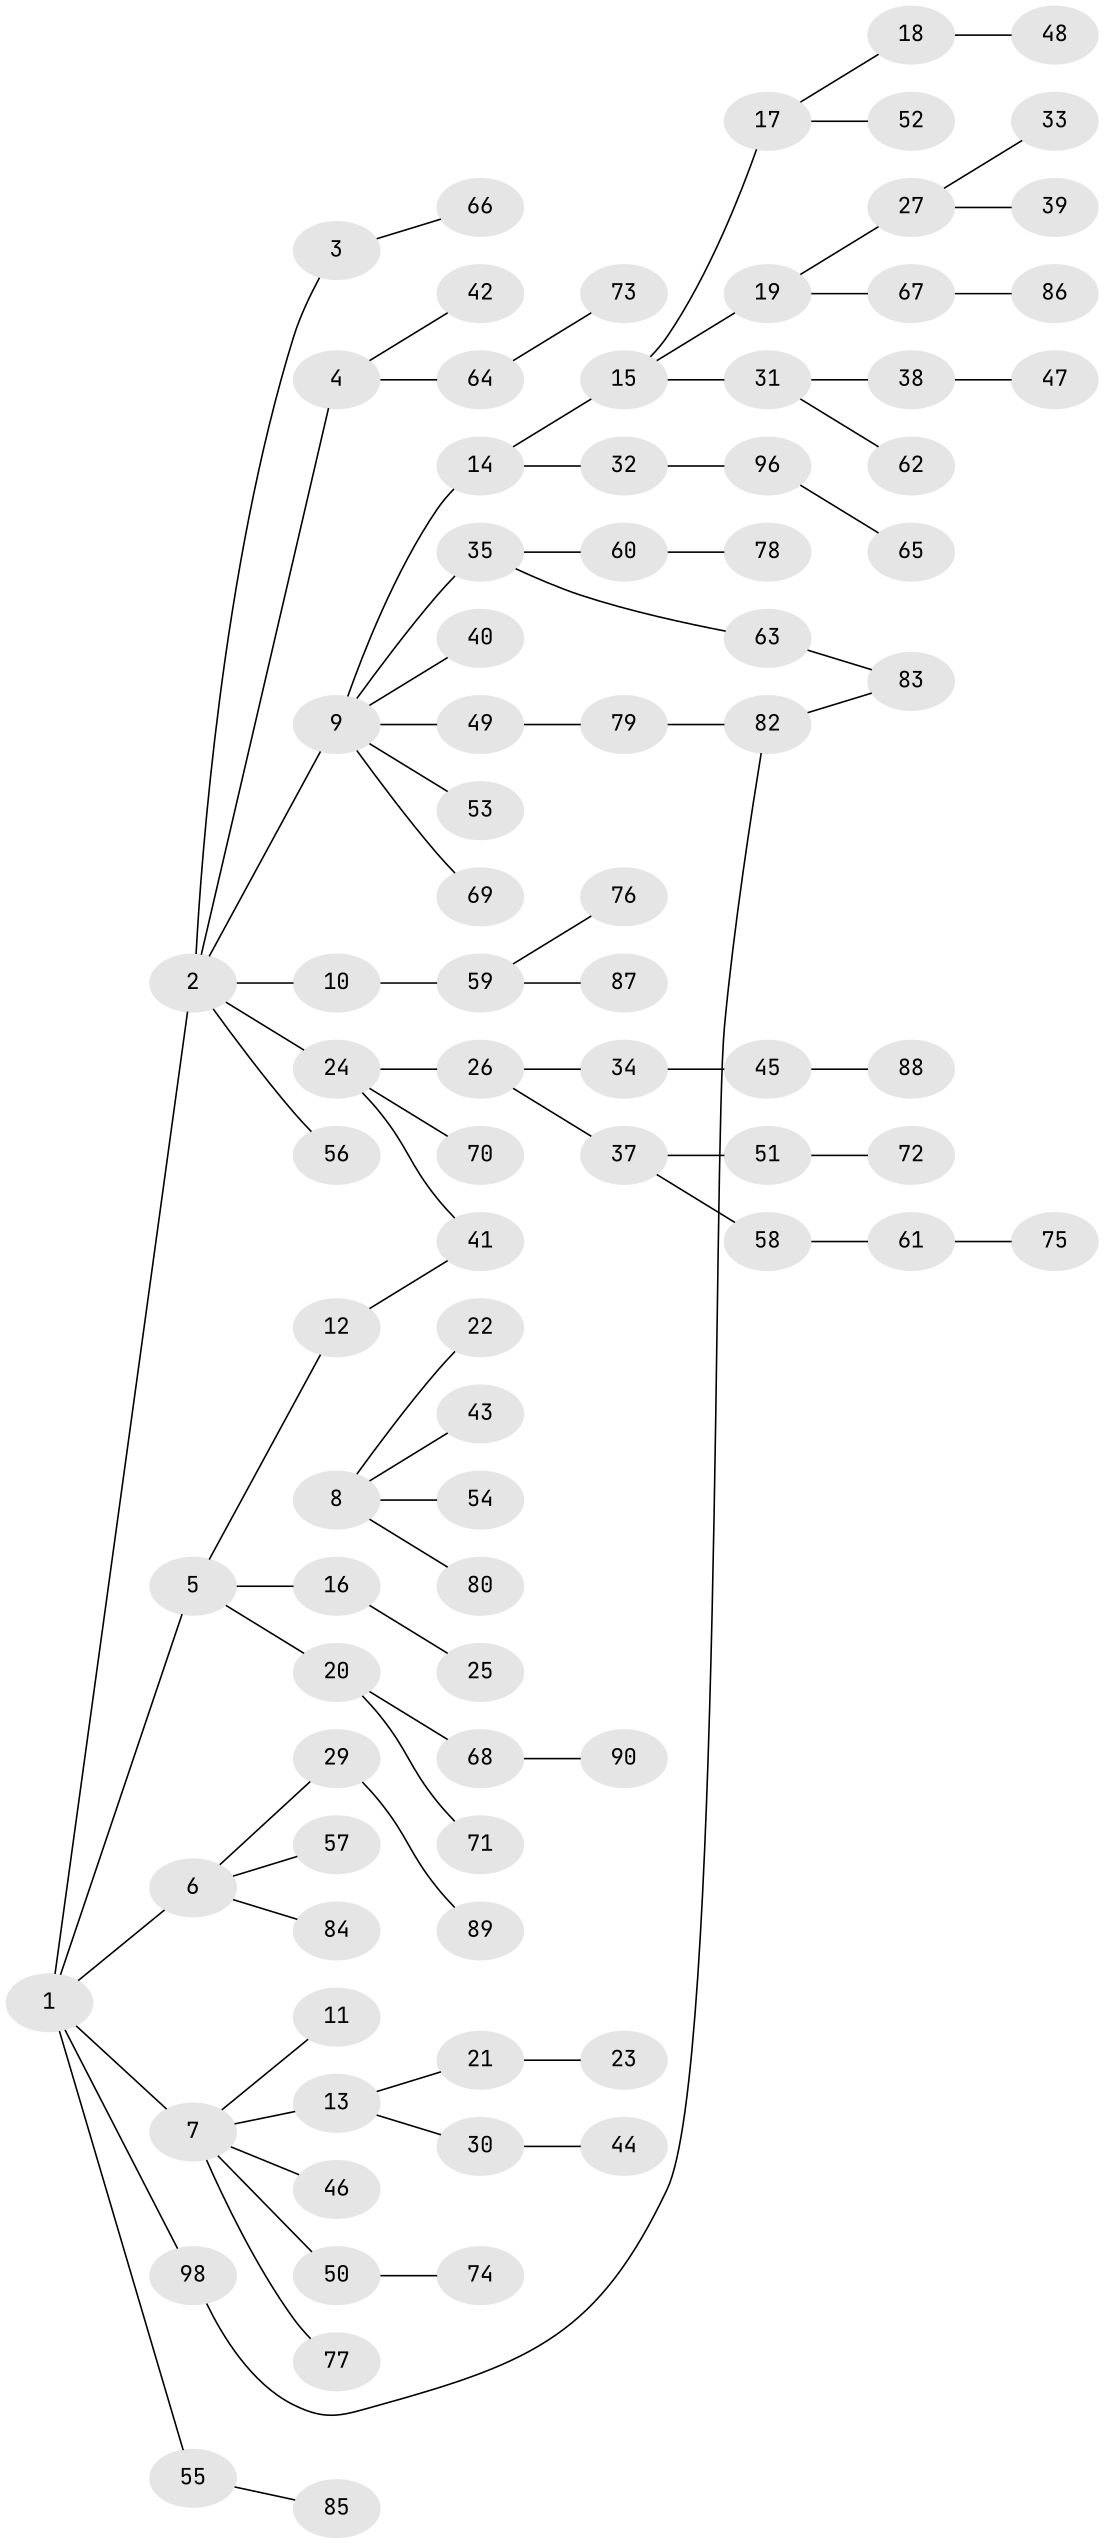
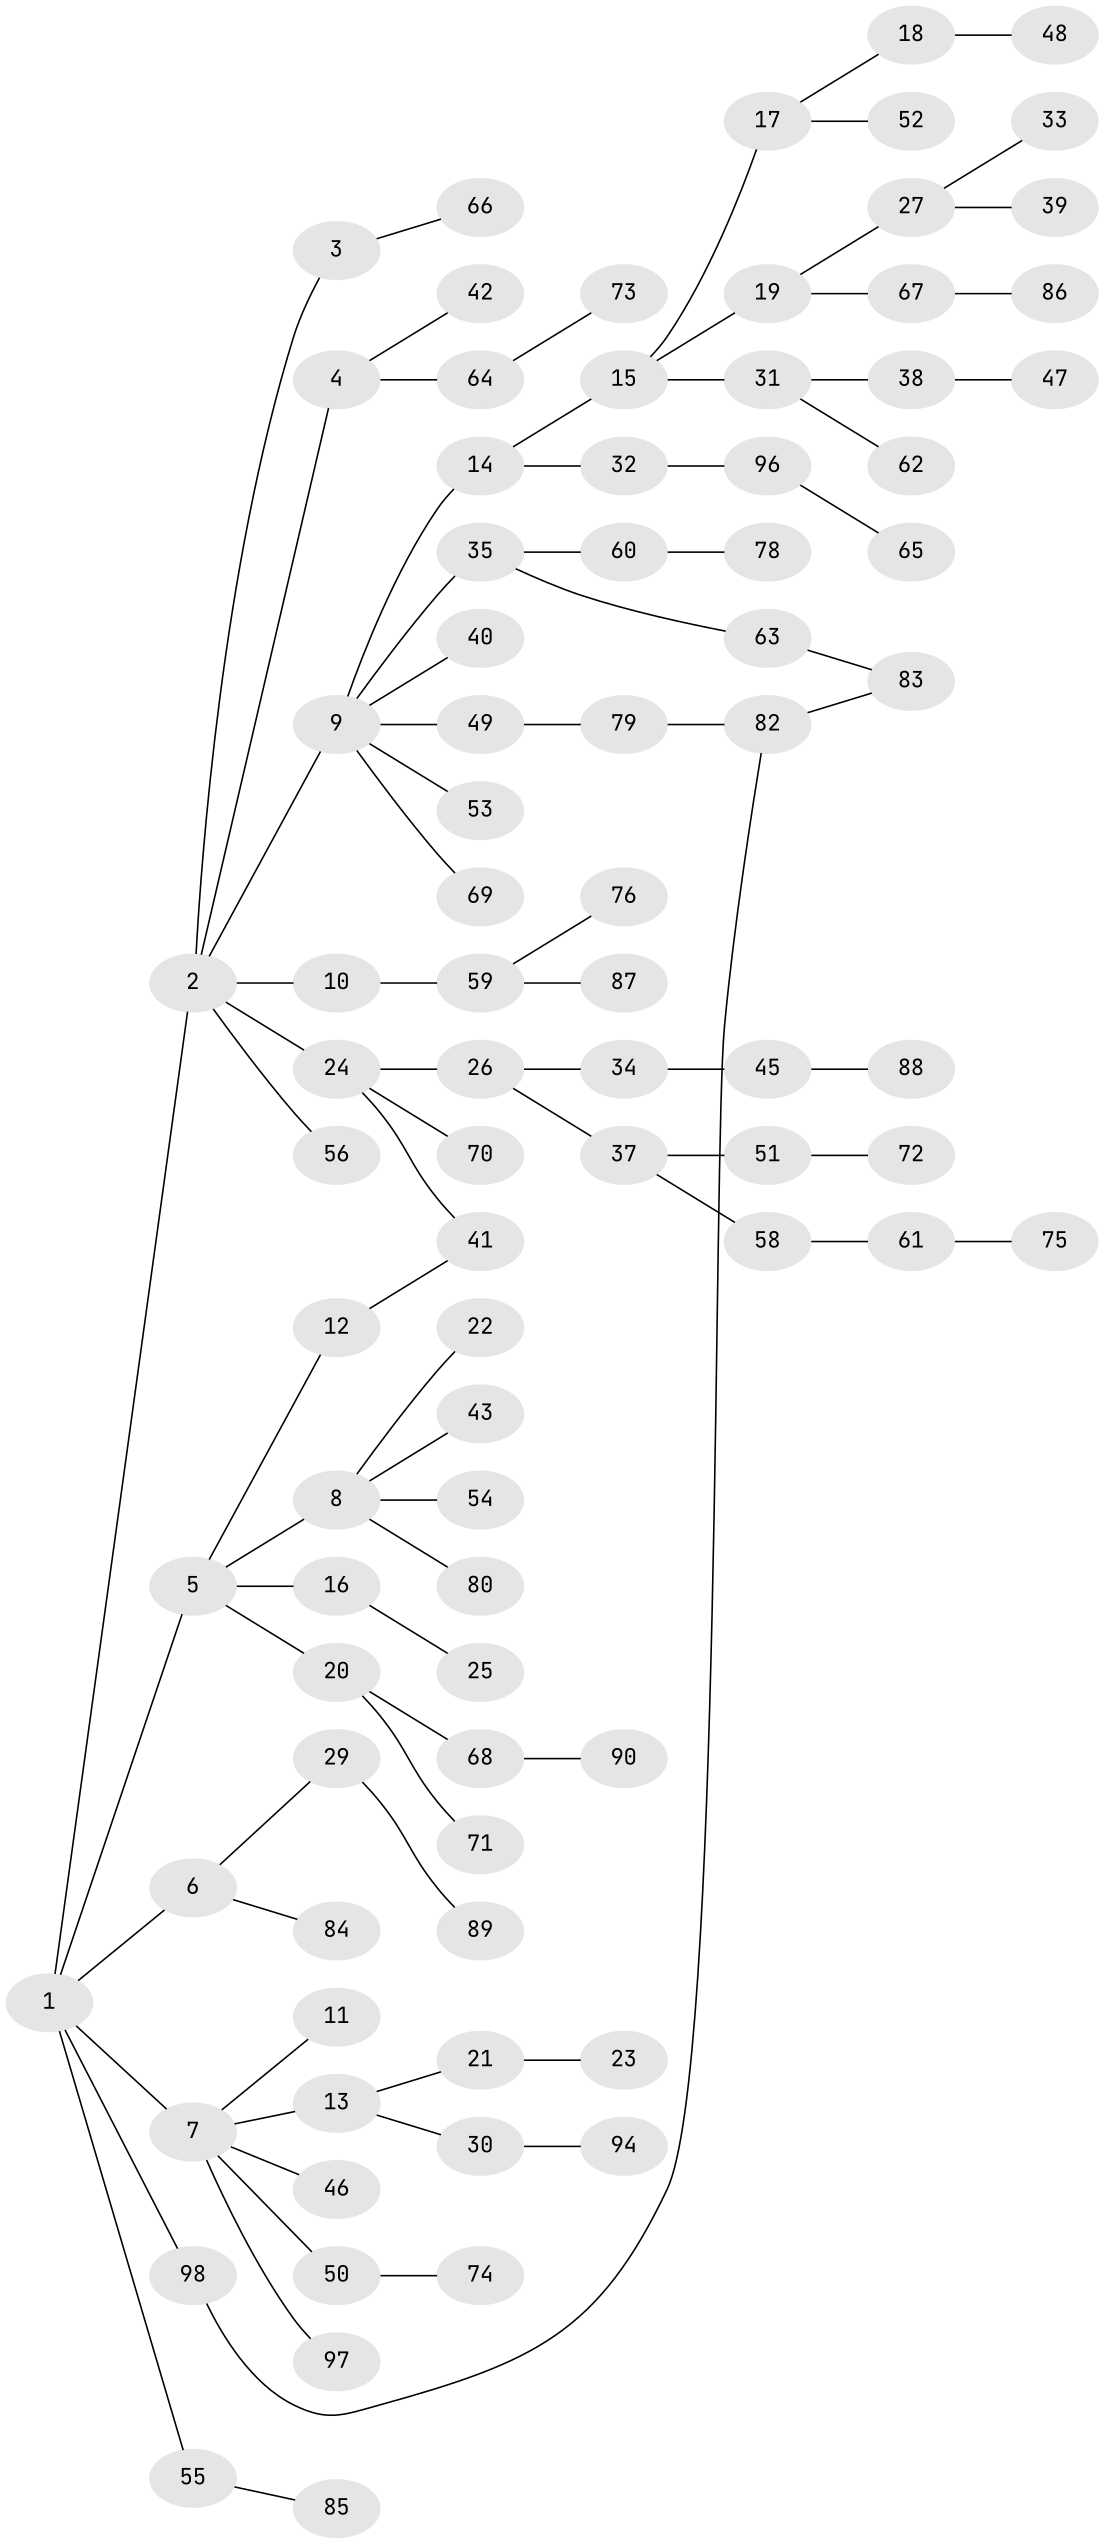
  graph {
    fontname="JetBrains Mono"
    rankdir=LR
    node [color=gray90 fontname="JetBrains Mono" style=filled]
    edge [fontname="JetBrains Mono"]
    1
    2
    5
    6
    7
    n6 [label=98]
    55
    3
    4
    9
    10
    24
    56
    8
    12
    16
    20
    29
-   57
    84
    11
    13
    46
    50
-   77
+   77 [label=97]
    82
    85
    66
    42
    64
    14
    35
    40
    49
    53
    69
    59
    41
    26
    70
    73
    22
    43
    54
    80
    25
    68
    71
    89
    21
    30
    74
    15
    32
    60
    63
    79
    76
    87
    23
-   44
+   44 [label=94]
    17
    19
    31
    n65 [label=96]
    18
    52
    27
    67
    38
    62
    48
    33
    39
    86
    90
    34
    37
    45
    51
    58
    83
    47
    65
    88
    78
    72
    61
    75
    1 -- 2
    1 -- 5
    1 -- 6
    1 -- 7
    1 -- n6
    1 -- 55
    2 -- 3
    2 -- 4
    2 -- 9
    2 -- 10
    2 -- 24
    2 -- 56
+   5 -- 8
    5 -- 12
    5 -- 16
    5 -- 20
    6 -- 29
-   6 -- 57
    6 -- 84
    7 -- 11
    7 -- 13
    7 -- 46
    7 -- 50
    7 -- 77
    n6 -- 82
    55 -- 85
    3 -- 66
    4 -- 42
    4 -- 64
    9 -- 14
    9 -- 35
    9 -- 40
    9 -- 49
    9 -- 53
    9 -- 69
    10 -- 59
    24 -- 41
    24 -- 26
    24 -- 70
    8 -- 22
    8 -- 43
    8 -- 54
    8 -- 80
    12 -- 41
    16 -- 25
    20 -- 68
    20 -- 71
    29 -- 89
    13 -- 21
    13 -- 30
    50 -- 74
    82 -- 83
    64 -- 73
    14 -- 15
    14 -- 32
    35 -- 60
    35 -- 63
    49 -- 79
    59 -- 76
    59 -- 87
    26 -- 34
    26 -- 37
    68 -- 90
    21 -- 23
    30 -- 44
    15 -- 17
    15 -- 19
    15 -- 31
    32 -- n65
    60 -- 78
    63 -- 83
    79 -- 82
    17 -- 18
    17 -- 52
    19 -- 27
    19 -- 67
    31 -- 38
    31 -- 62
    n65 -- 65
    18 -- 48
    27 -- 33
    27 -- 39
    67 -- 86
    38 -- 47
    34 -- 45
    37 -- 51
    37 -- 58
    45 -- 88
    51 -- 72
    58 -- 61
    61 -- 75
  }
